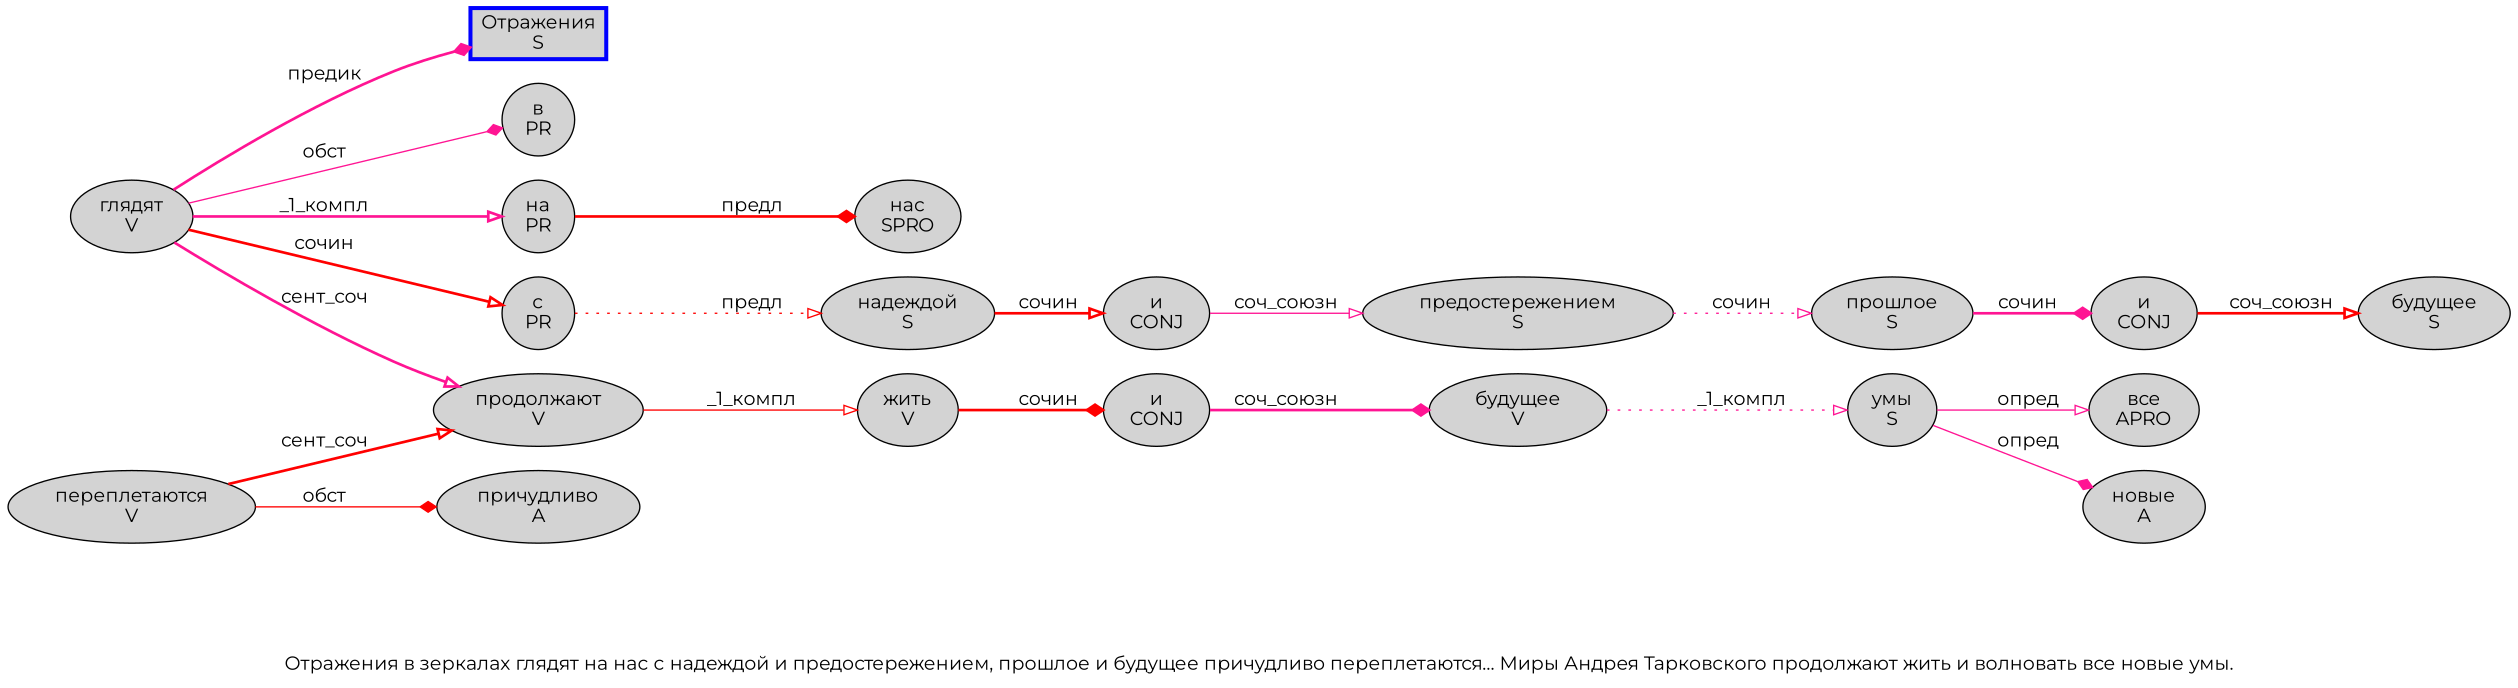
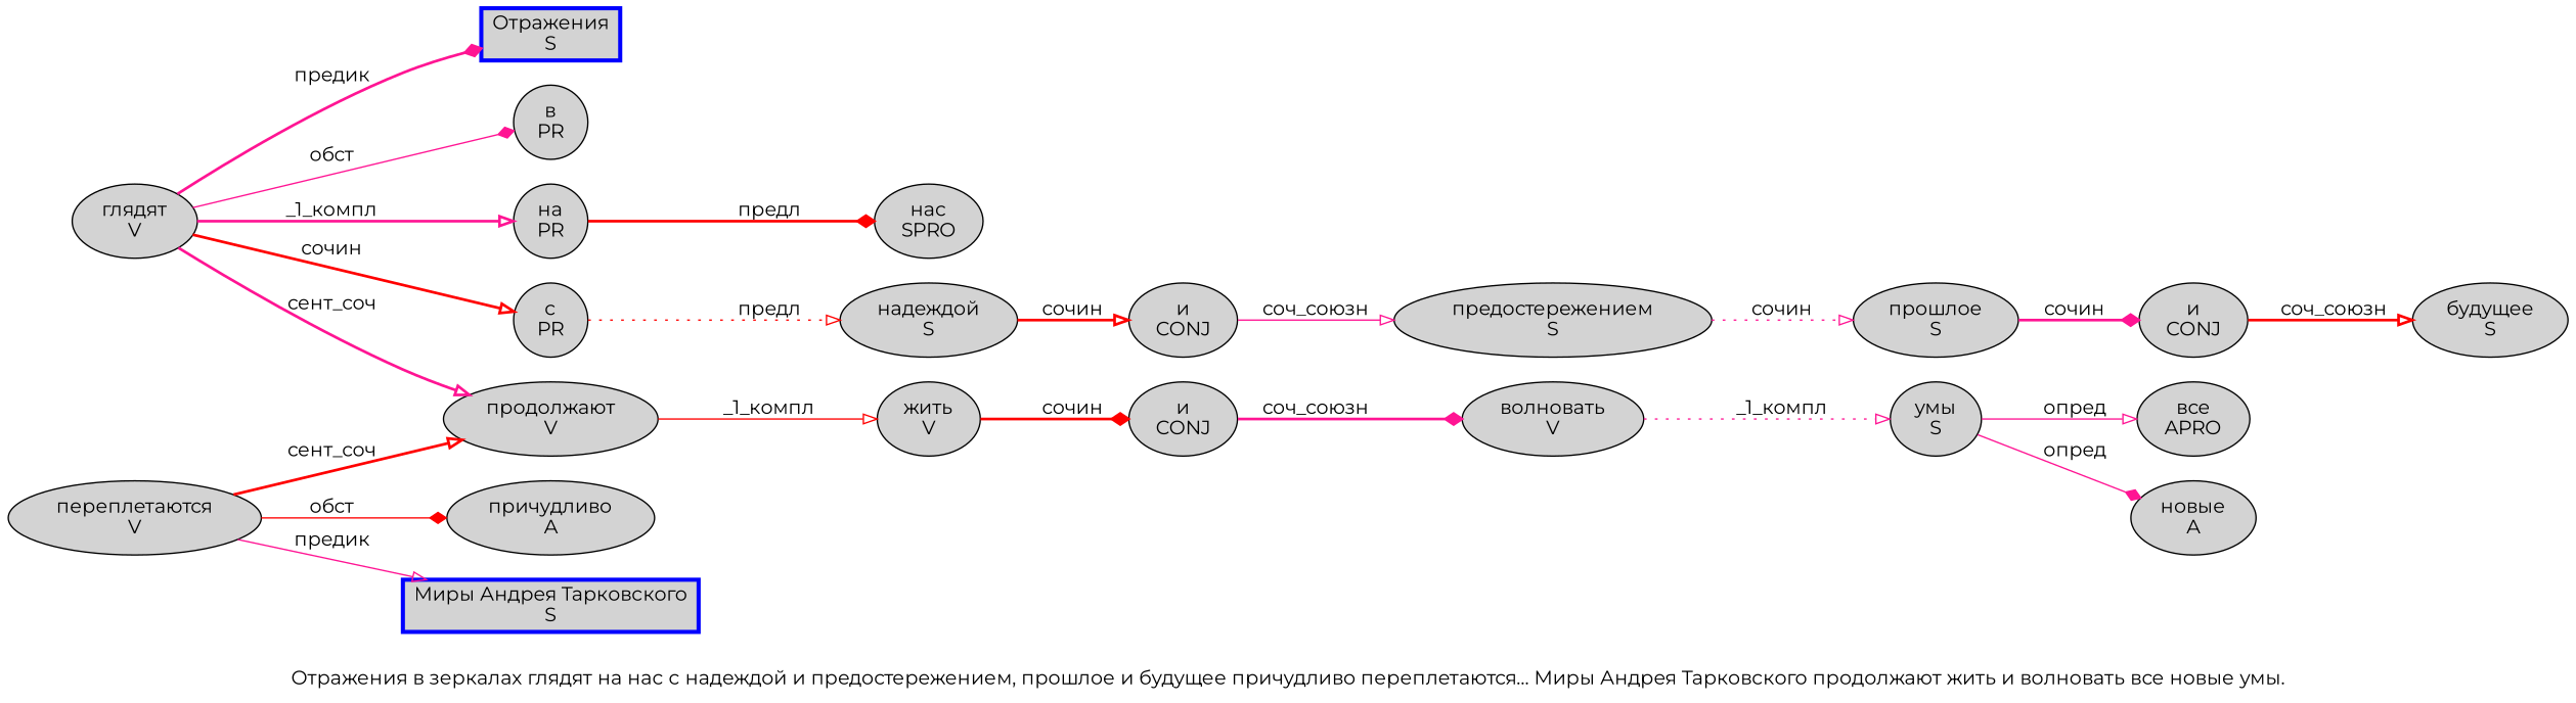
  digraph {
    fontname=Montserrat
    label="Отражения в зеркалах глядят на нас с надеждой и предостережением, прошлое и будущее причудливо переплетаются… Миры Андрея Тарковского продолжают жить и волновать все новые умы."
    rankdir=LR
    node [fillcolor=lightgray fontname=Montserrat penwidth=1 shape=ellipse style=filled]
    edge [arrowhead=onormal color=deeppink fontname=Montserrat style=bold]
    n1 [color=blue label="Отражения\nS" penwidth=3 shape=box]
    n2 [label="в\nPR"]
    n3 [label="глядят\nV"]
    n4 [label="на\nPR"]
    n5 [label="с\nPR"]
    n6 [label="продолжают\nV"]
    n7 [label="нас\nSPRO"]
    n8 [label="надеждой\nS"]
    n9 [label="переплетаются\nV"]
    n10 [label="причудливо\nA"]
+   n11 [color=blue label="Миры Андрея Тарковского\nS" penwidth=3 shape=box]
    n12 [label="и\nCONJ"]
    n13 [label="предостережением\nS"]
    n14 [label="прошлое\nS"]
    n15 [label="и\nCONJ"]
    n16 [label="будущее\nS"]
    n17 [label="жить\nV"]
    n18 [label="и\nCONJ"]
-   n19 [label="будущее\nV"]
+   n19 [label="волновать\nV"]
    n20 [label="умы\nS"]
    n21 [label="все\nAPRO"]
    n22 [label="новые\nA"]
    n3 -> n1 [arrowhead=diamond label="предик"]
    n3 -> n2 [arrowhead=diamond label="обст" style=solid]
    n3 -> n4 [label="_1_компл"]
    n3 -> n5 [color=red label="сочин"]
    n3 -> n6 [label="сент_соч"]
    n4 -> n7 [arrowhead=diamond color=red label="предл"]
    n5 -> n8 [color=red label="предл" style=dotted]
    n6 -> n17 [color=red label="_1_компл" style=solid]
    n8 -> n12 [color=red label="сочин"]
    n9 -> n6 [color=red label="сент_соч"]
    n9 -> n10 [arrowhead=diamond color=red label="обст" style=solid]
+   n9 -> n11 [label="предик" style=solid]
    n12 -> n13 [label="соч_союзн" style=solid]
    n13 -> n14 [label="сочин" style=dotted]
    n14 -> n15 [arrowhead=diamond label="сочин"]
    n15 -> n16 [color=red label="соч_союзн"]
    n17 -> n18 [arrowhead=diamond color=red label="сочин"]
    n18 -> n19 [arrowhead=diamond label="соч_союзн"]
    n19 -> n20 [label="_1_компл" style=dotted]
    n20 -> n21 [label="опред" style=solid]
    n20 -> n22 [arrowhead=diamond label="опред" style=solid]
  }
